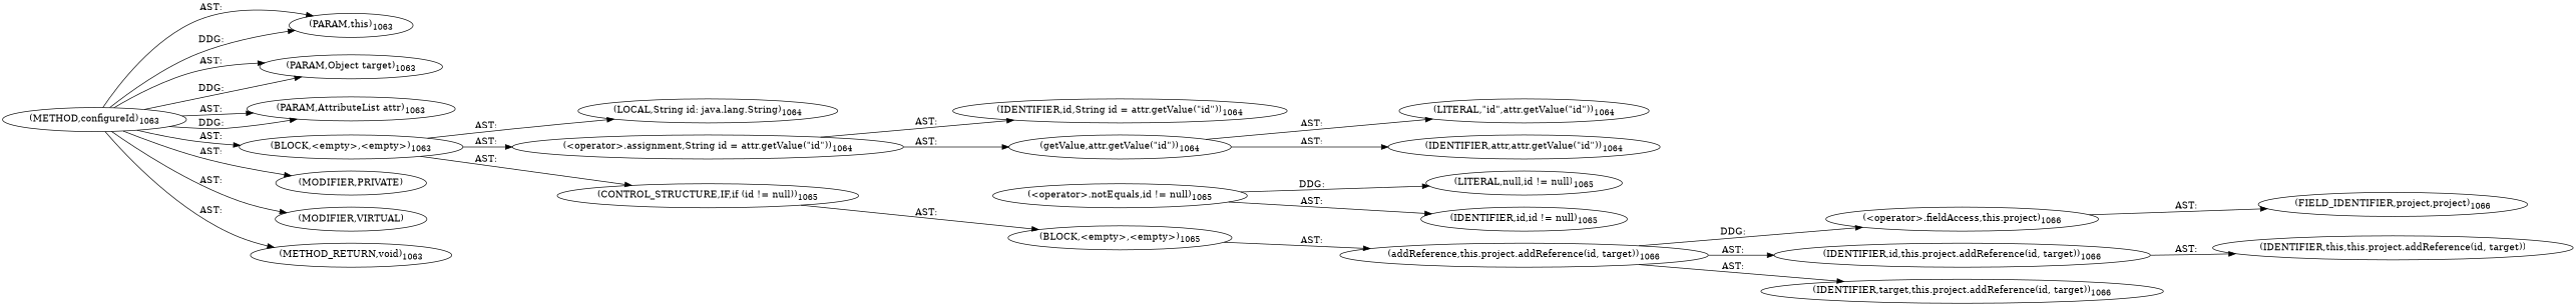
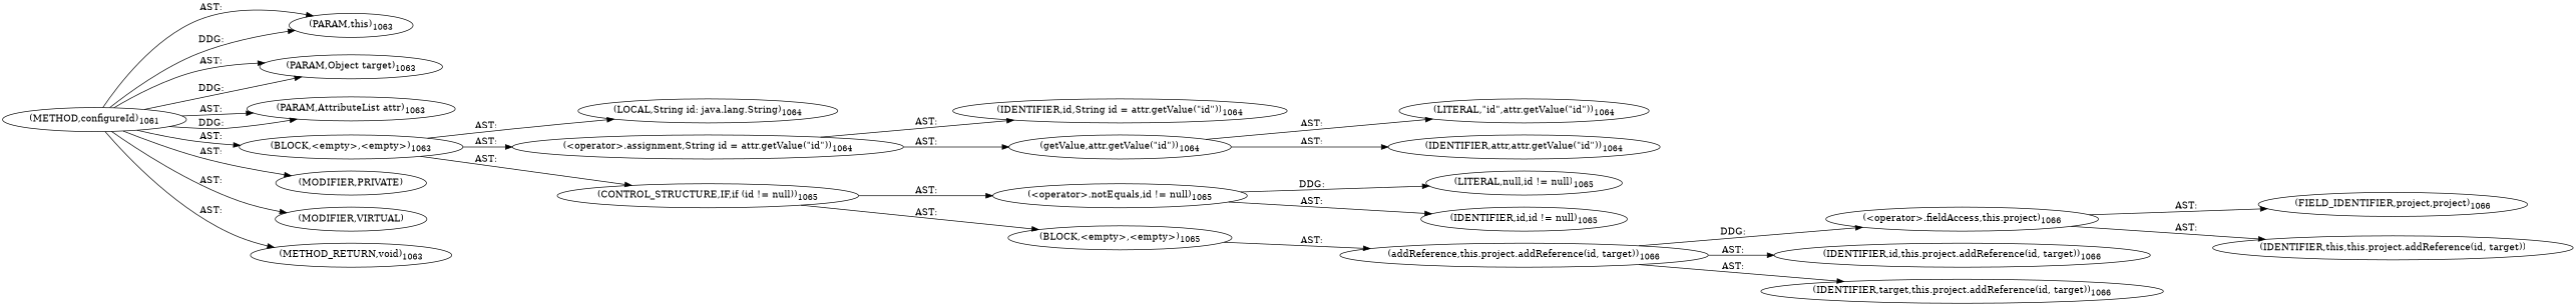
  digraph {
    rankdir=LR
-   n1 [label=<(METHOD,configureId)<SUB>1063</SUB>>]
+   n1 [label=<(METHOD,configureId)<SUB>1061</SUB>>]
    n2 [label=<(PARAM,this)<SUB>1063</SUB>>]
    n3 [label=<(PARAM,Object target)<SUB>1063</SUB>>]
    n4 [label=<(PARAM,AttributeList attr)<SUB>1063</SUB>>]
    n5 [label=<(BLOCK,&lt;empty&gt;,&lt;empty&gt;)<SUB>1063</SUB>>]
    n6 [label=<(MODIFIER,PRIVATE)>]
    n7 [label=<(MODIFIER,VIRTUAL)>]
    n8 [label=<(METHOD_RETURN,void)<SUB>1063</SUB>>]
    n9 [label=<(LOCAL,String id: java.lang.String)<SUB>1064</SUB>>]
    n10 [label=<(&lt;operator&gt;.assignment,String id = attr.getValue(&quot;id&quot;))<SUB>1064</SUB>>]
    n11 [label=<(CONTROL_STRUCTURE,IF,if (id != null))<SUB>1065</SUB>>]
    n12 [label=<(IDENTIFIER,id,String id = attr.getValue(&quot;id&quot;))<SUB>1064</SUB>>]
    n13 [label=<(getValue,attr.getValue(&quot;id&quot;))<SUB>1064</SUB>>]
    n14 [label=<(&lt;operator&gt;.notEquals,id != null)<SUB>1065</SUB>>]
    n15 [label=<(BLOCK,&lt;empty&gt;,&lt;empty&gt;)<SUB>1065</SUB>>]
    n16 [label=<(IDENTIFIER,attr,attr.getValue(&quot;id&quot;))<SUB>1064</SUB>>]
    n17 [label=<(LITERAL,&quot;id&quot;,attr.getValue(&quot;id&quot;))<SUB>1064</SUB>>]
    n18 [label=<(IDENTIFIER,id,id != null)<SUB>1065</SUB>>]
    n19 [label=<(LITERAL,null,id != null)<SUB>1065</SUB>>]
    n20 [label=<(addReference,this.project.addReference(id, target))<SUB>1066</SUB>>]
    n21 [label=<(&lt;operator&gt;.fieldAccess,this.project)<SUB>1066</SUB>>]
    n22 [label=<(IDENTIFIER,id,this.project.addReference(id, target))<SUB>1066</SUB>>]
    n23 [label=<(IDENTIFIER,target,this.project.addReference(id, target))<SUB>1066</SUB>>]
    n24 [label=<(IDENTIFIER,this,this.project.addReference(id, target))>]
    n25 [label=<(FIELD_IDENTIFIER,project,project)<SUB>1066</SUB>>]
    n1 -> n2 [label="AST: "]
    n1 -> n2 [label="DDG: "]
    n1 -> n3 [label="AST: "]
    n1 -> n3 [label="DDG: "]
    n1 -> n4 [label="AST: "]
    n1 -> n4 [label="DDG: "]
    n1 -> n5 [label="AST: "]
    n1 -> n6 [label="AST: "]
    n1 -> n7 [label="AST: "]
    n1 -> n8 [label="AST: "]
    n5 -> n9 [label="AST: "]
    n5 -> n10 [label="AST: "]
    n5 -> n11 [label="AST: "]
    n10 -> n12 [label="AST: "]
    n10 -> n13 [label="AST: "]
+   n11 -> n14 [label="AST: "]
    n11 -> n15 [label="AST: "]
    n13 -> n16 [label="AST: "]
    n13 -> n17 [label="AST: "]
    n14 -> n18 [label="AST: "]
    n14 -> n19 [label="DDG: "]
    n15 -> n20 [label="AST: "]
    n20 -> n21 [label="DDG: "]
    n20 -> n22 [label="AST: "]
    n20 -> n23 [label="AST: "]
-   n22 -> n24 [label="AST: "]
+   n21 -> n24 [label="AST: "]
    n21 -> n25 [label="AST: "]
  }
